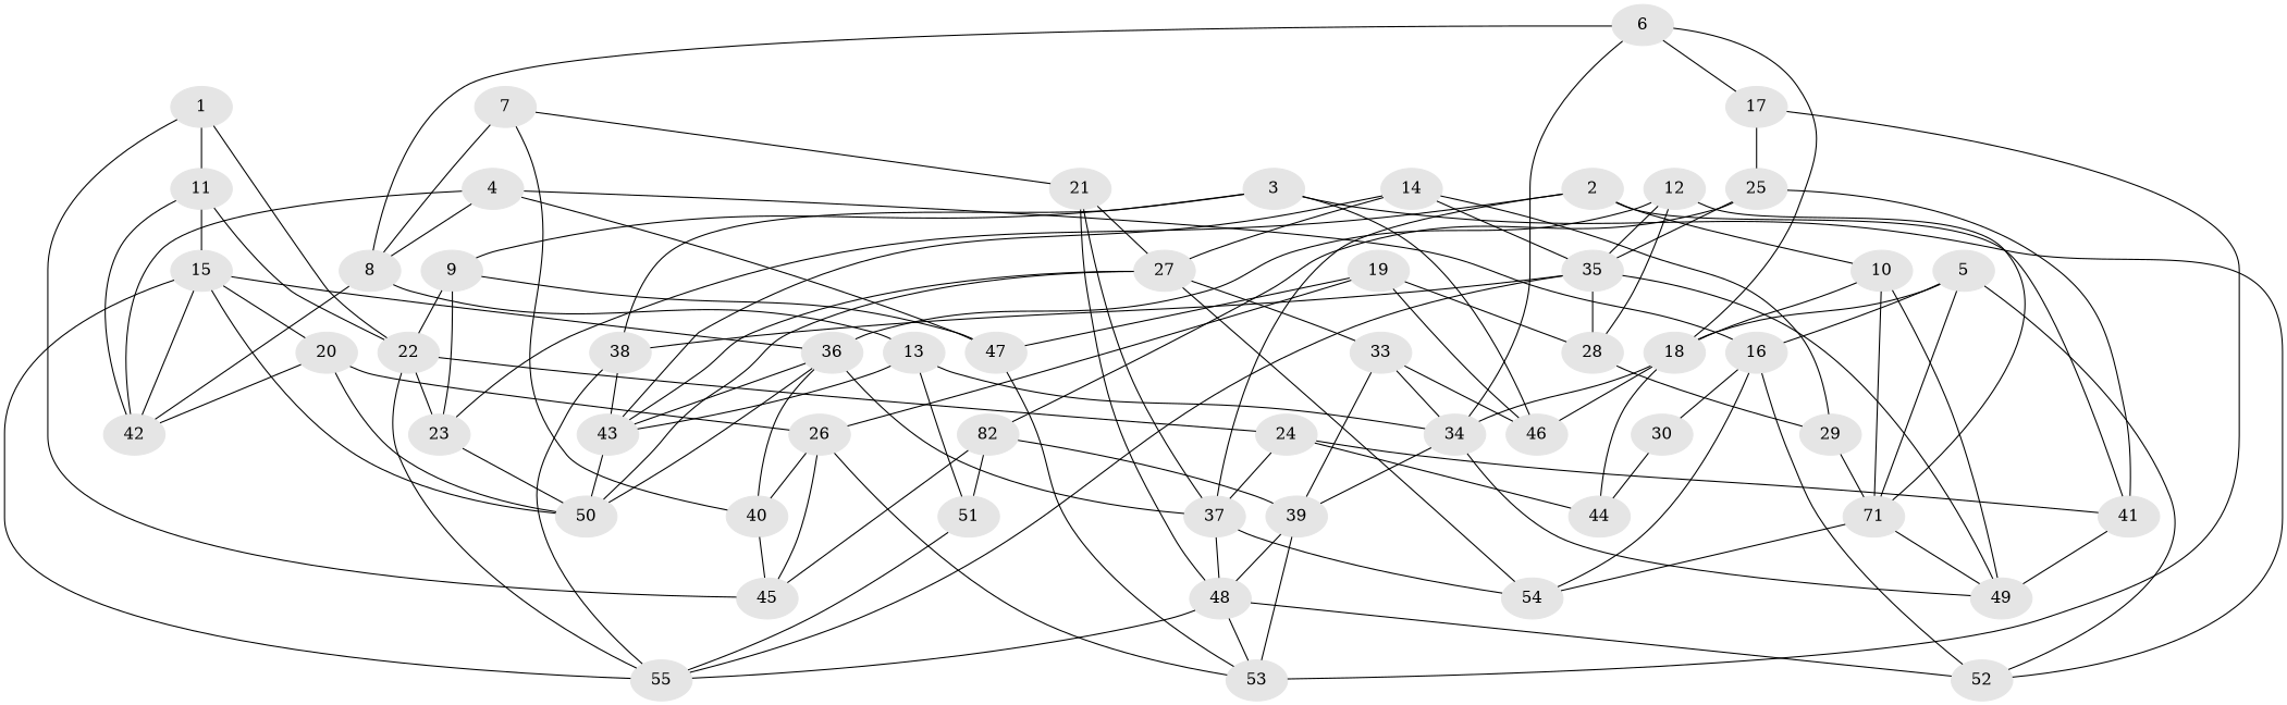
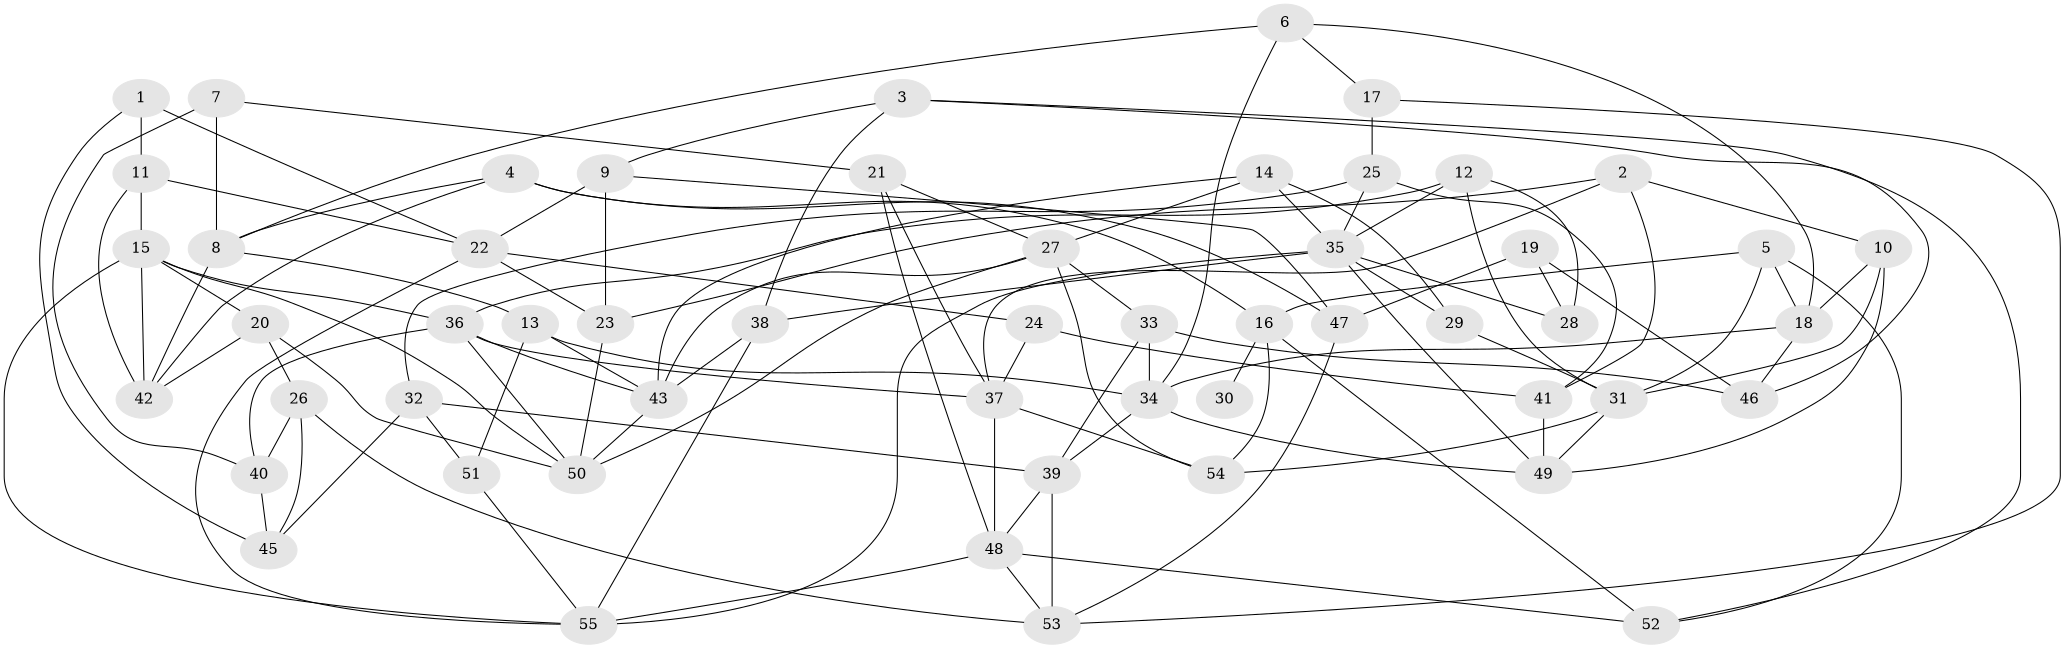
  graph {
    node [color=gray90 style=filled]
    edge [weight=1.0]
    1
    11
    22
    45
    42
    15
    23
    55
    24
    30
-   44
    2
    10
    37
    41
    18
-   31 [label=71]
+   31
    49
    50
    54
    48
    3
    9
    38
    46
    52
    47
    43
    4
    8
    16
    13
    53
    5
    34
    6
    17
    25
    39
    7
    21
    40
    27
    51
    36
    20
    12
    28
    35
    29
    14
    33
    26
-   32 [label=82]
+   32
    19
    1 -- 11
    1 -- 22
    1 -- 45
    11 -- 22
    11 -- 42
    11 -- 15
    22 -- 23
    22 -- 55
    22 -- 24
    15 -- 42
    15 -- 55
    15 -- 50
    15 -- 36
    15 -- 20
    23 -- 50
-   24 -- 44
    24 -- 37
    24 -- 41
-   30 -- 44
    2 -- 23
    2 -- 10
    2 -- 37
    2 -- 41
    10 -- 18
    10 -- 31
    10 -- 49
    37 -- 54
    37 -- 48
    41 -- 49 [weight=2.0]
-   18 -- 44
    18 -- 46
    18 -- 34
    31 -- 49
    31 -- 54
    48 -- 55
    48 -- 52
    48 -- 53
    3 -- 9
    3 -- 38
    3 -- 46
    3 -- 52
    9 -- 22
    9 -- 23
    9 -- 47
    38 -- 55
    38 -- 43
    47 -- 53
    43 -- 50
    4 -- 42 [weight=2.0]
    4 -- 47
    4 -- 8
    4 -- 16 [weight=2.0]
    8 -- 42
    8 -- 13
    16 -- 30
    16 -- 54
    16 -- 52
    13 -- 43
    13 -- 34
    13 -- 51
    5 -- 18
    5 -- 31
    5 -- 52
    5 -- 16
    34 -- 49
    34 -- 39
    6 -- 18
    6 -- 8
    6 -- 34
    6 -- 17
    17 -- 53
    17 -- 25 [weight=2.0]
    25 -- 41 [weight=2.0]
    25 -- 35
    25 -- 32
    39 -- 48
    39 -- 53 [weight=2.0]
    7 -- 8 [weight=2.0]
    7 -- 21
    7 -- 40
    21 -- 37
    21 -- 48
    21 -- 27
    40 -- 45
    27 -- 50
    27 -- 54
    27 -- 43
    27 -- 33
    51 -- 55
    36 -- 37
    36 -- 50
    36 -- 43
    36 -- 40
    20 -- 42
    20 -- 50
    20 -- 26
    12 -- 31
    12 -- 36
    12 -- 28
    12 -- 35
-   28 -- 29
+   35 -- 29
    35 -- 55
    35 -- 49
    35 -- 38
    35 -- 28
    29 -- 31
    14 -- 43
    14 -- 27
    14 -- 35
    14 -- 29
    33 -- 46
    33 -- 34
    33 -- 39
    26 -- 45
    26 -- 53
    26 -- 40
    32 -- 45
    32 -- 39
    32 -- 51
    19 -- 46
    19 -- 47
    19 -- 28
-   19 -- 26
  }
